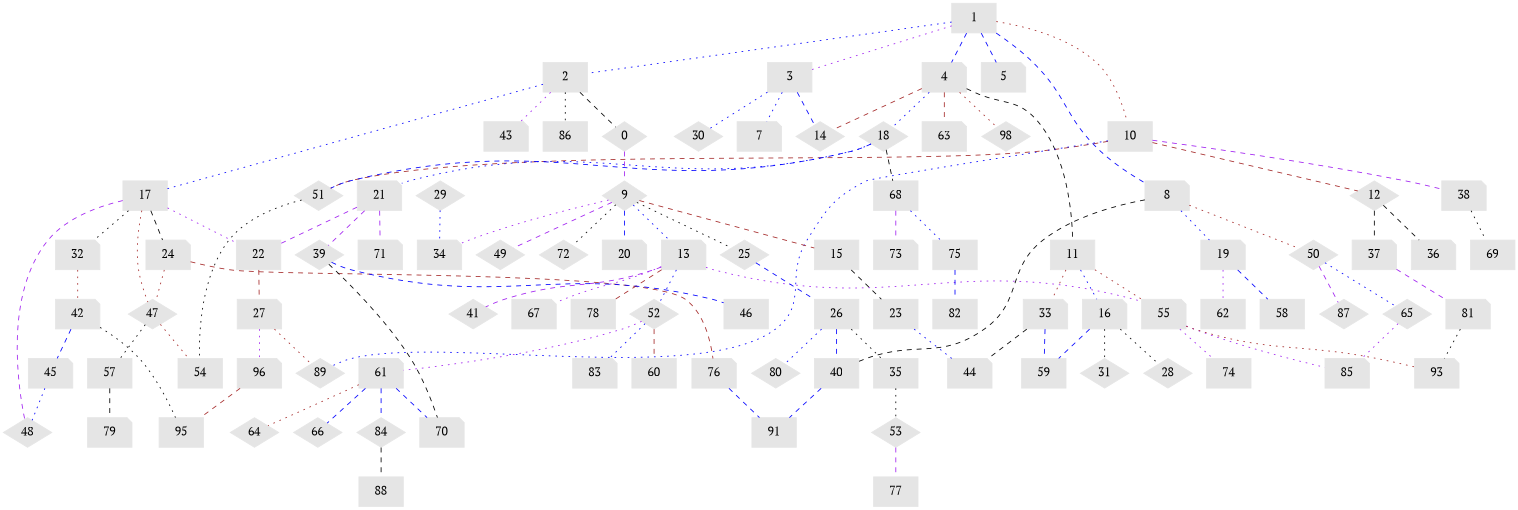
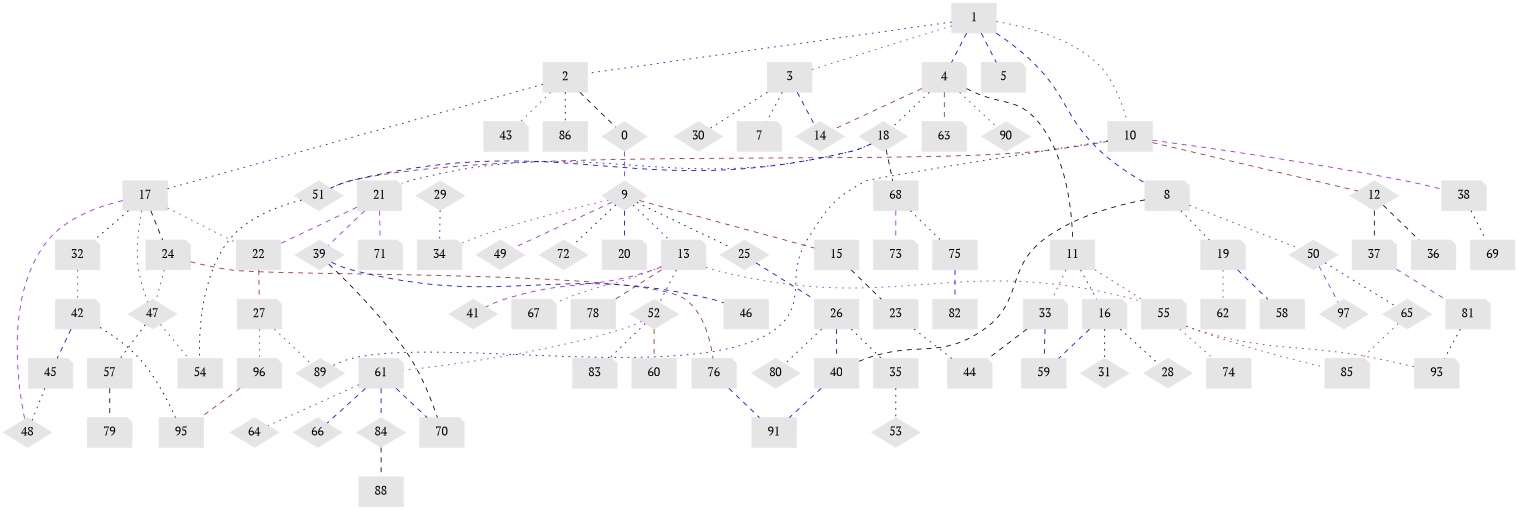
  graph {
    fontname="PT Serif"
    node [color=gray90 fontname="PT Serif" shape=note style=filled]
    edge [color=blue fontname="PT Serif" style=dotted]
    1 [shape=box]
    2 [shape=box]
    3 [shape=box]
    4
    5
    8
    10 [shape=box]
    n8 [label=0 shape=diamond]
    17 [shape=box]
    43
    86 [shape=box]
    7
    14 [shape=diamond]
    30 [shape=diamond]
    11 [shape=box]
    18 [shape=diamond]
    63
-   90 [shape=diamond label=98]
+   90 [shape=diamond]
    19
    40 [shape=box]
    50 [shape=diamond]
    12 [shape=diamond]
    38
    51 [shape=diamond]
    89 [shape=diamond]
    9 [shape=diamond]
    22 [shape=box]
    24
    32
    47 [shape=diamond]
    48 [shape=diamond]
    16
    33
    55
    21
    68 [shape=box]
    13
    15 [shape=box]
    20
    25 [shape=diamond]
    34
    49 [shape=diamond]
    72 [shape=diamond]
    58 [shape=box]
    62 [shape=box]
    91 [shape=box]
    65 [shape=diamond]
-   87 [shape=diamond]
+   87 [shape=diamond label=97]
    41 [shape=diamond]
    52 [shape=diamond]
    67
    78 [shape=box]
    23 [shape=box]
    26 [shape=box]
    36
    37
    69 [shape=box]
    54 [shape=box]
    28 [shape=diamond]
    31 [shape=diamond]
    59 [shape=box]
    44
    74 [shape=box]
    85
    93
    81
    60 [shape=box]
    61
    83
    27
    76
    42
    57 [shape=box]
    39 [shape=diamond]
    71
    73
    75 [shape=box]
    46 [shape=box]
    70
    n80 [label=96]
    29 [shape=diamond]
    35 [shape=box]
    80 [shape=diamond]
    53 [shape=diamond]
    n85 [label=95 shape=box]
    45
-   77 [shape=box]
    79
    64 [shape=diamond]
    66 [shape=diamond]
    84 [shape=diamond]
    88 [shape=box]
    82 [shape=box]
    1 -- 2
    1 -- 3 [color=purple]
    1 -- 4 [style=dashed]
    1 -- 5 [style=dashed]
    1 -- 8 [style=dashed]
    1 -- 10 [color=brown]
    2 -- n8 [color=black style=dashed]
    2 -- 17
    2 -- 43 [color=purple]
    2 -- 86 [color=black]
    3 -- 7
    3 -- 14 [style=dashed]
    3 -- 30
    4 -- 14 [color=brown style=dashed]
    4 -- 11 [color=black style=dashed]
    4 -- 18
    4 -- 63 [color=brown style=dashed]
    4 -- 90 [color=brown]
    8 -- 19
    8 -- 40 [color=black style=dashed]
    8 -- 50 [color=brown]
    10 -- 12 [color=brown style=dashed]
    10 -- 38 [color=purple style=dashed]
    10 -- 51 [color=brown style=dashed]
    10 -- 89
    n8 -- 9 [color=purple style=dashed]
    17 -- 22 [color=purple]
    17 -- 24 [color=black style=dashed]
    17 -- 32 [color=black]
    17 -- 47 [color=brown]
    17 -- 48 [color=purple style=dashed]
    11 -- 16
    11 -- 33 [color=brown]
    11 -- 55 [color=brown]
    18 -- 51 [style=dashed]
    18 -- 21
    18 -- 68 [color=black style=dashed]
    19 -- 58 [style=dashed]
    19 -- 62 [color=purple]
    40 -- 91 [style=dashed]
    50 -- 65
    50 -- 87 [color=purple style=dashed]
    12 -- 36 [color=black style=dashed]
    12 -- 37 [color=black style=dashed]
    38 -- 69 [color=black]
    51 -- 54 [color=black]
    9 -- 13
    9 -- 15 [color=brown style=dashed]
    9 -- 20 [style=dashed]
    9 -- 25 [color=black]
    9 -- 34 [color=purple]
    9 -- 49 [color=purple style=dashed]
    9 -- 72 [color=black]
    22 -- 27 [color=brown style=dashed]
    24 -- 47 [color=brown]
    24 -- 76 [color=brown style=dashed]
    32 -- 42 [color=brown]
    47 -- 54 [color=brown]
    47 -- 57 [color=black]
    16 -- 28 [color=black]
    16 -- 31 [color=black]
    16 -- 59 [style=dashed]
    33 -- 59 [style=dashed]
    33 -- 44 [color=black style=dashed]
    55 -- 74 [color=purple]
    55 -- 85 [color=purple]
    55 -- 93 [color=brown]
    21 -- 22 [color=purple style=dashed]
    21 -- 39 [color=purple style=dashed]
    21 -- 71 [color=purple style=dashed]
    68 -- 73 [color=purple style=dashed]
    68 -- 75
    13 -- 55 [color=purple]
    13 -- 41 [color=purple style=dashed]
    13 -- 52
    13 -- 67 [color=purple]
    13 -- 78 [color=brown style=dashed]
    15 -- 23 [color=black style=dashed]
    25 -- 26 [style=dashed]
    65 -- 85 [color=purple]
    52 -- 60 [color=brown style=dashed]
    52 -- 61 [color=purple]
    52 -- 83
    23 -- 44
    26 -- 40 [style=dashed]
    26 -- 35 [color=black]
    26 -- 80
    37 -- 81 [color=purple style=dashed]
    81 -- 93 [color=black]
    61 -- 70 [style=dashed]
    61 -- 64 [color=brown]
    61 -- 66 [style=dashed]
    61 -- 84 [style=dashed]
    27 -- 89 [color=brown]
    27 -- n80 [color=purple]
    76 -- 91 [style=dashed]
    42 -- n85 [color=black]
    42 -- 45 [style=dashed]
    57 -- 79 [color=black style=dashed]
    39 -- 46 [style=dashed]
    39 -- 70 [color=black style=dashed]
    75 -- 82 [style=dashed]
    n80 -- n85 [color=brown style=dashed]
    29 -- 34
    35 -- 53 [color=black]
-   53 -- 77 [color=purple style=dashed]
    45 -- 48
    84 -- 88 [color=black style=dashed]
  }
